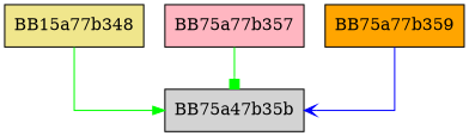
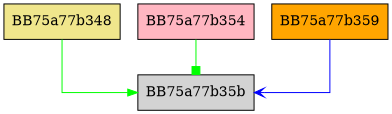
  digraph {
    fontname="DejaVu Serif"
    splines=ortho
    node [fontname="DejaVu Serif" shape=box style=filled]
    edge [color=green fontname="DejaVu Serif"]
-   BB75a77b348 [fillcolor=khaki label=BB15a77b348]
-   BB75a77b35b [fillcolor=lightgrey label=BB75a47b35b]
-   BB75a77b354 [fillcolor=lightpink label=BB75a77b357]
+   BB75a77b348 [fillcolor=khaki]
+   BB75a77b35b [fillcolor=lightgrey]
+   BB75a77b354 [fillcolor=lightpink]
    BB75a77b359 [fillcolor=orange]
    BB75a77b348 -> BB75a77b35b [arrowhead=normal]
    BB75a77b354 -> BB75a77b35b [arrowhead=box]
    BB75a77b359 -> BB75a77b35b [arrowhead=vee color=blue]
  }
